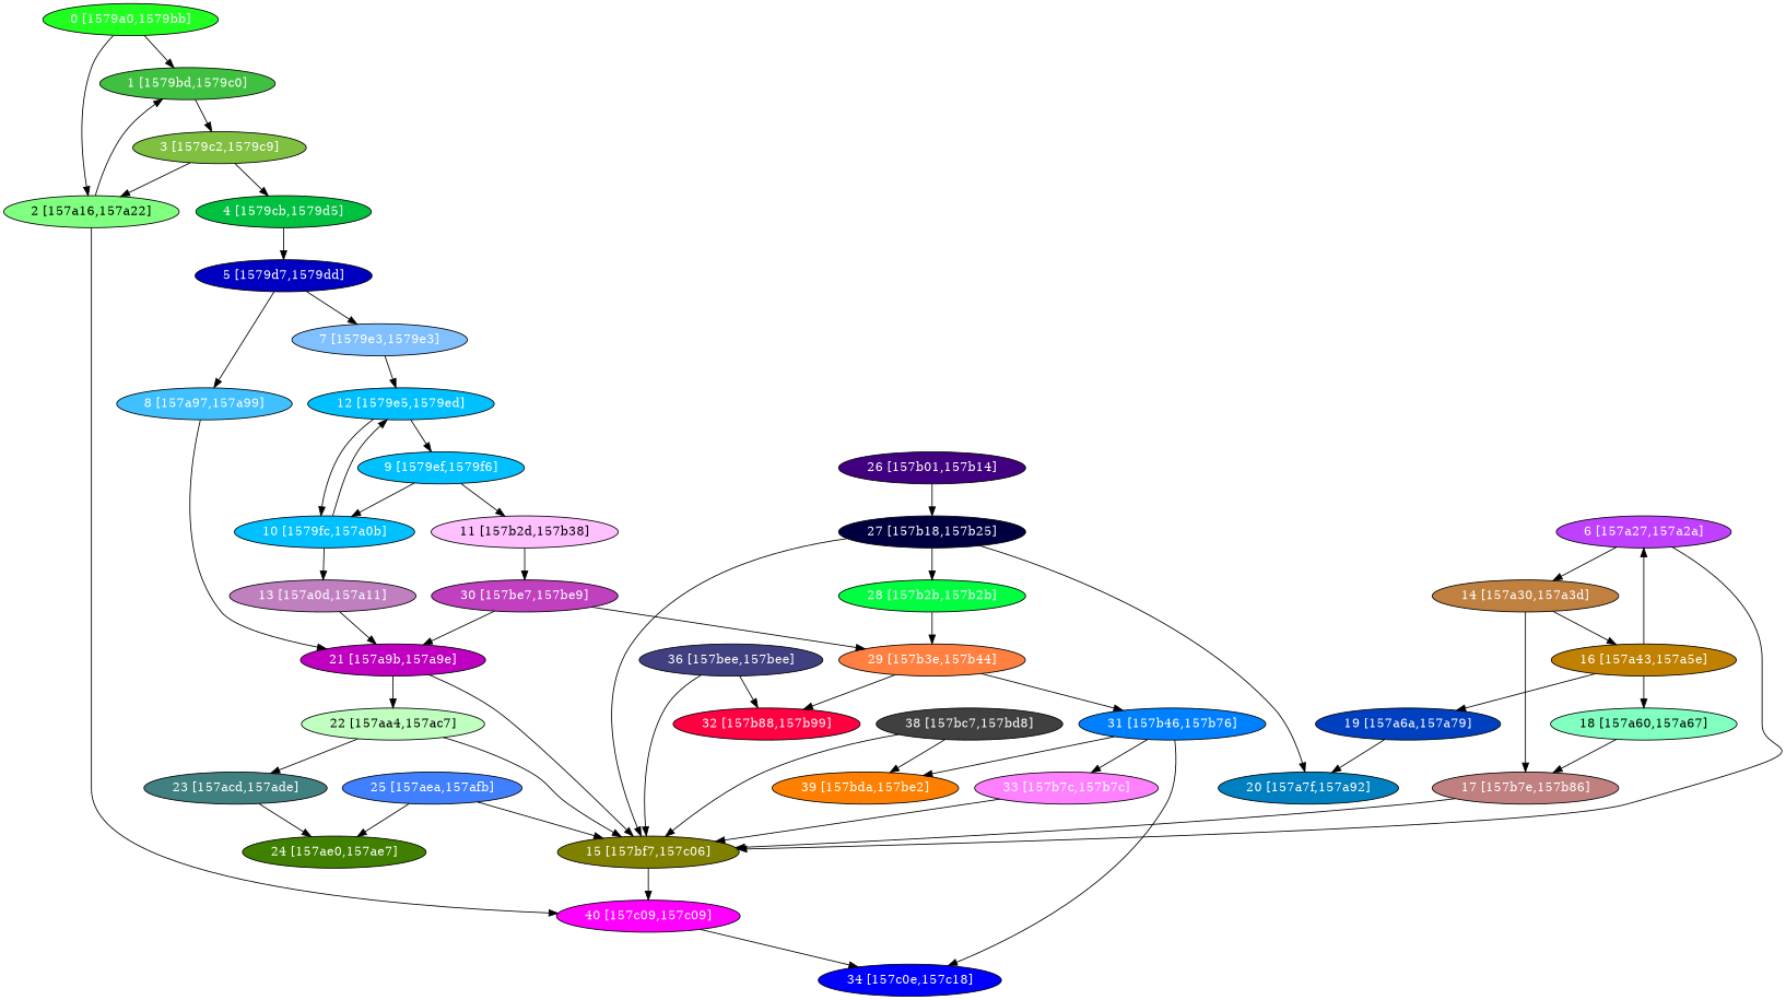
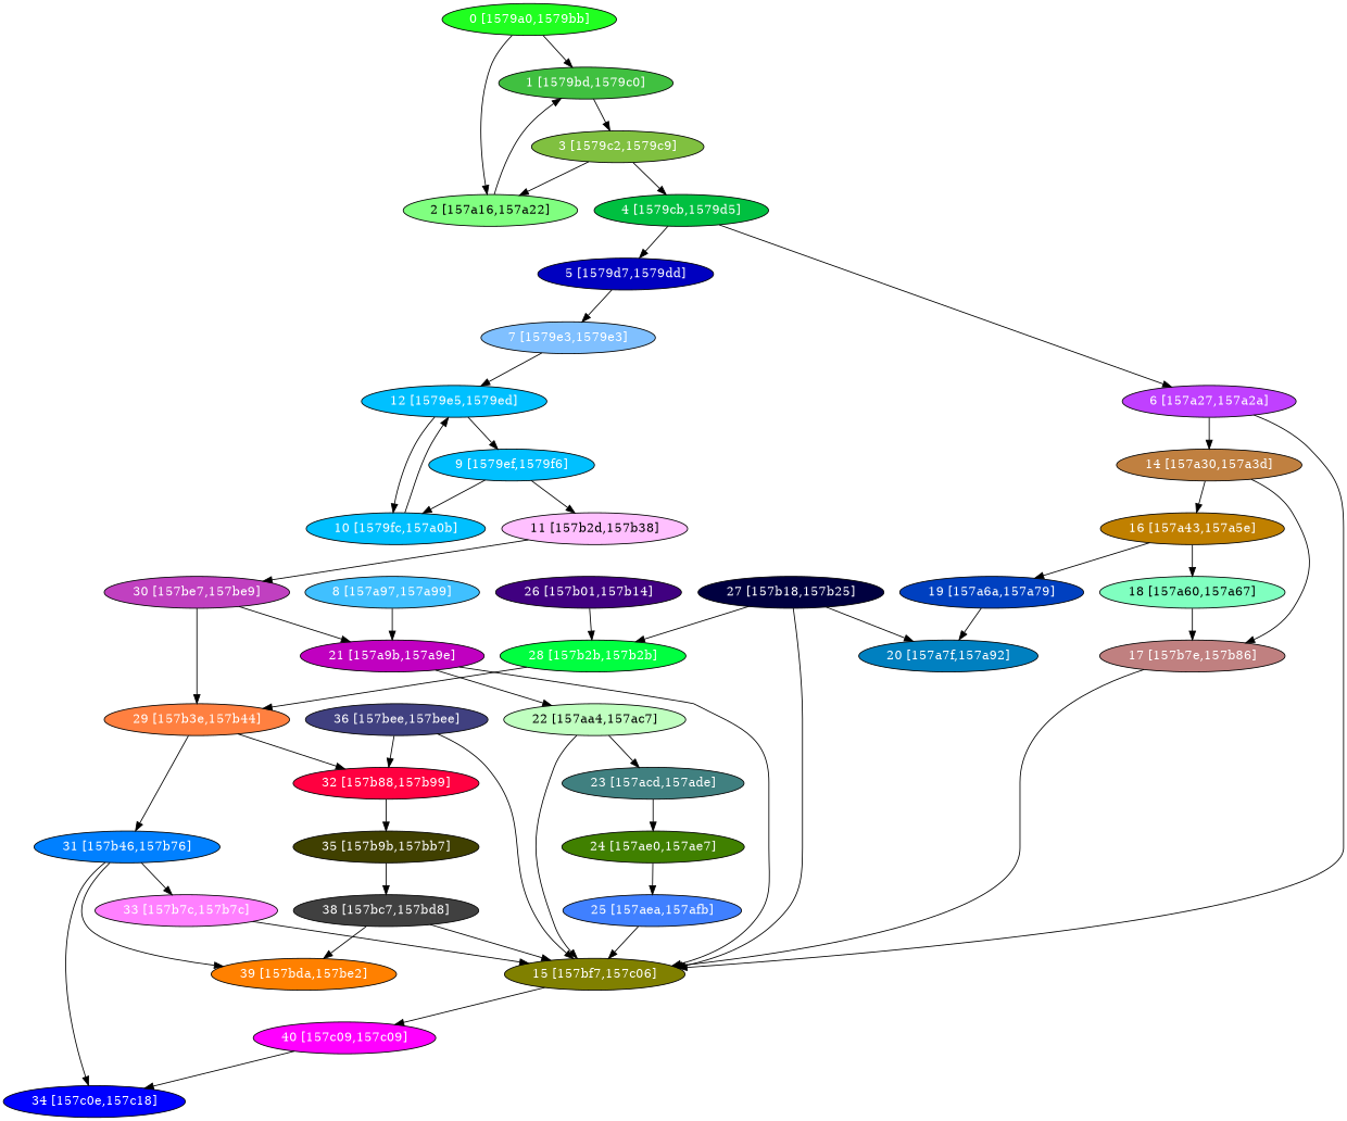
  digraph {
    node [fillcolor="#00C0FF" fontcolor="#ffffff" shape=oval style=filled]
    n1 [fillcolor="#20FF20" label="0 [1579a0,1579bb]"]
    n2 [fillcolor="#40C040" label="1 [1579bd,1579c0]"]
    n3 [fillcolor="#80FF80" fontcolor="#000000" label="2 [157a16,157a22]"]
    n4 [fillcolor="#80C040" label="3 [1579c2,1579c9]"]
    n5 [fillcolor="#FF00FF" label="40 [157c09,157c09]"]
    n6 [fillcolor="#00C040" label="4 [1579cb,1579d5]"]
    n7 [fillcolor="#0000FF" label="34 [157c0e,157c18]"]
    n8 [fillcolor="#0000C0" label="5 [1579d7,1579dd]"]
    n9 [fillcolor="#C040FF" label="6 [157a27,157a2a]"]
    n10 [fillcolor="#80C0FF" label="7 [1579e3,1579e3]"]
    n11 [fillcolor="#40C0FF" label="8 [157a97,157a99]"]
    n12 [fillcolor="#C08040" label="14 [157a30,157a3d]"]
    n13 [fillcolor="#808000" label="15 [157bf7,157c06]"]
    n14 [label="12 [1579e5,1579ed]"]
    n15 [fillcolor="#C000C0" label="21 [157a9b,157a9e]"]
    n16 [fillcolor="#C08000" label="16 [157a43,157a5e]"]
    n17 [fillcolor="#C08080" label="17 [157b7e,157b86]"]
    n18 [label="9 [1579ef,1579f6]"]
    n19 [label="10 [1579fc,157a0b]"]
    n20 [fillcolor="#C0FFC0" fontcolor="#000000" label="22 [157aa4,157ac7]"]
    n21 [fillcolor="#FFC0FF" fontcolor="#000000" label="11 [157b2d,157b38]"]
-   n22 [fillcolor="#C080C0" label="13 [157a0d,157a11]"]
    n23 [fillcolor="#C040C0" label="30 [157be7,157be9]"]
    n24 [fillcolor="#FF8040" label="29 [157b3e,157b44]"]
    n25 [fillcolor="#0080FF" label="31 [157b46,157b76]"]
    n26 [fillcolor="#FF0040" label="32 [157b88,157b99]"]
    n27 [fillcolor="#80FFC0" fontcolor="#000000" label="18 [157a60,157a67]"]
    n28 [fillcolor="#0040C0" label="19 [157a6a,157a79]"]
    n29 [fillcolor="#0080C0" label="20 [157a7f,157a92]"]
    n30 [fillcolor="#000040" label="27 [157b18,157b25]"]
    n31 [fillcolor="#00FF40" label="28 [157b2b,157b2b]"]
    n32 [fillcolor="#408080" label="23 [157acd,157ade]"]
    n33 [fillcolor="#408000" label="24 [157ae0,157ae7]"]
    n34 [fillcolor="#4080FF" label="25 [157aea,157afb]"]
    n35 [fillcolor="#400080" label="26 [157b01,157b14]"]
    n36 [fillcolor="#FF80FF" label="33 [157b7c,157b7c]"]
    n37 [fillcolor="#FF8000" label="39 [157bda,157be2]"]
+   n38 [fillcolor="#404000" label="35 [157b9b,157bb7]"]
    n39 [fillcolor="#404040" label="38 [157bc7,157bd8]"]
    n40 [fillcolor="#404080" label="36 [157bee,157bee]"]
    n1 -> n2
    n1 -> n3
    n2 -> n4
    n3 -> n2
-   n3 -> n5
    n4 -> n3
    n4 -> n6
    n5 -> n7
    n6 -> n8
-   n16 -> n9
+   n6 -> n9
    n8 -> n10
-   n8 -> n11
    n9 -> n12
    n9 -> n13
    n10 -> n14
    n11 -> n15
    n12 -> n16
    n12 -> n17
    n13 -> n5
    n14 -> n18
    n14 -> n19
    n15 -> n13
    n15 -> n20
    n16 -> n27
    n16 -> n28
    n17 -> n13
    n18 -> n19
    n18 -> n21
    n19 -> n14
-   n19 -> n22
    n20 -> n13
    n20 -> n32
    n21 -> n23
-   n22 -> n15
    n23 -> n15
    n23 -> n24
    n24 -> n25
    n24 -> n26
    n25 -> n7
    n25 -> n36
    n25 -> n37
+   n26 -> n38
    n27 -> n17
    n28 -> n29
    n30 -> n13
    n30 -> n29
    n30 -> n31
    n31 -> n24
    n32 -> n33
-   n34 -> n33
+   n33 -> n34
    n34 -> n13
-   n35 -> n30
+   n35 -> n31
    n36 -> n13
+   n38 -> n39
    n39 -> n13
    n39 -> n37
    n40 -> n13
    n40 -> n26
  }
